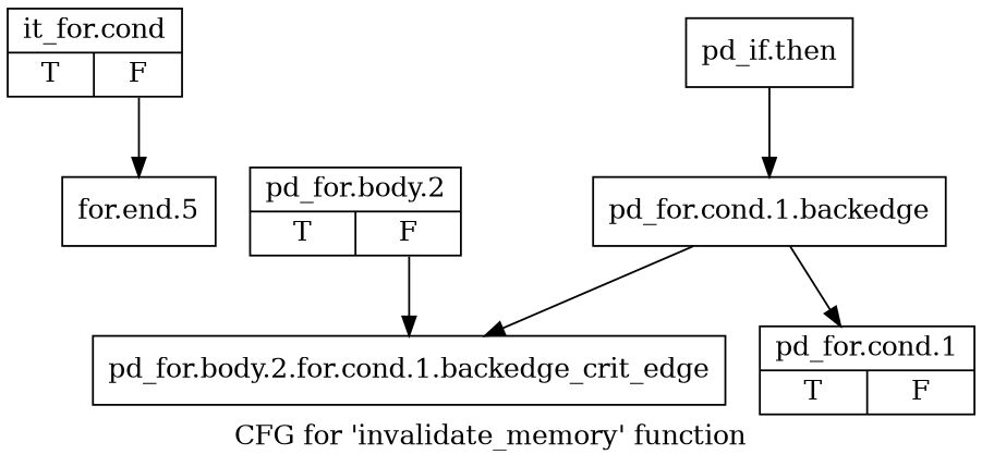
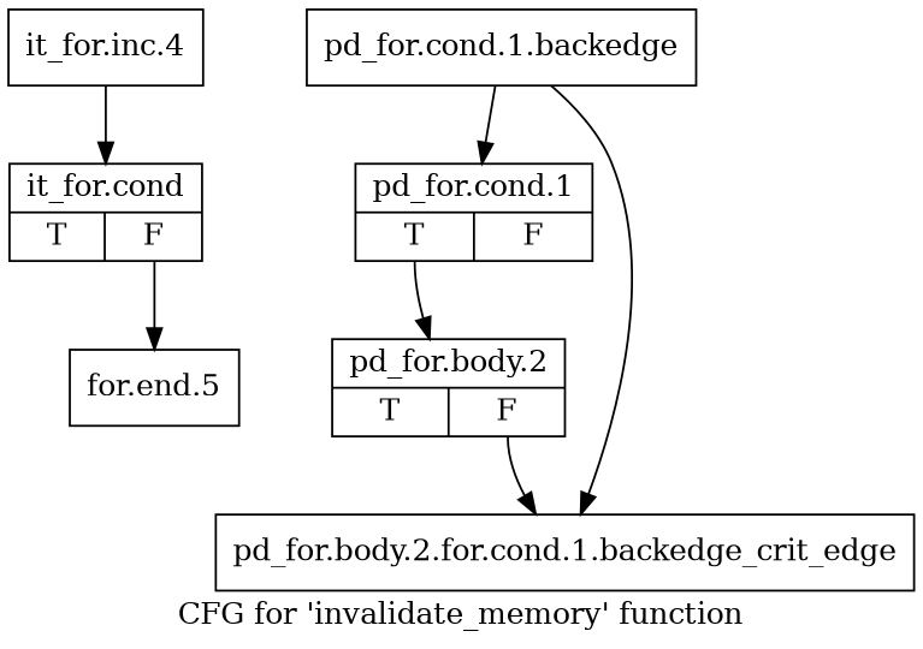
  digraph {
    label="CFG for 'invalidate_memory' function"
    node [shape=record]
    n1 [label="{it_for.cond|{<s0>T|<s1>F}}"]
    n2 [label="{for.end.5}"]
    n3 [label="{pd_for.cond.1|{<s0>T|<s1>F}}"]
    n4 [label="{pd_for.body.2|{<s0>T|<s1>F}}"]
    n5 [label="{pd_for.body.2.for.cond.1.backedge_crit_edge}"]
-   n7 [label="{pd_if.then}"]
+   n6 [label="{it_for.inc.4}"]
    n8 [label="{pd_for.cond.1.backedge}"]
    n1 -> n2 [tailport=s1]
+   n3 -> n4 [tailport=s0]
    n4 -> n5 [tailport=s1]
-   n7 -> n8
+   n6 -> n1
    n8 -> n3
    n8 -> n5
  }
